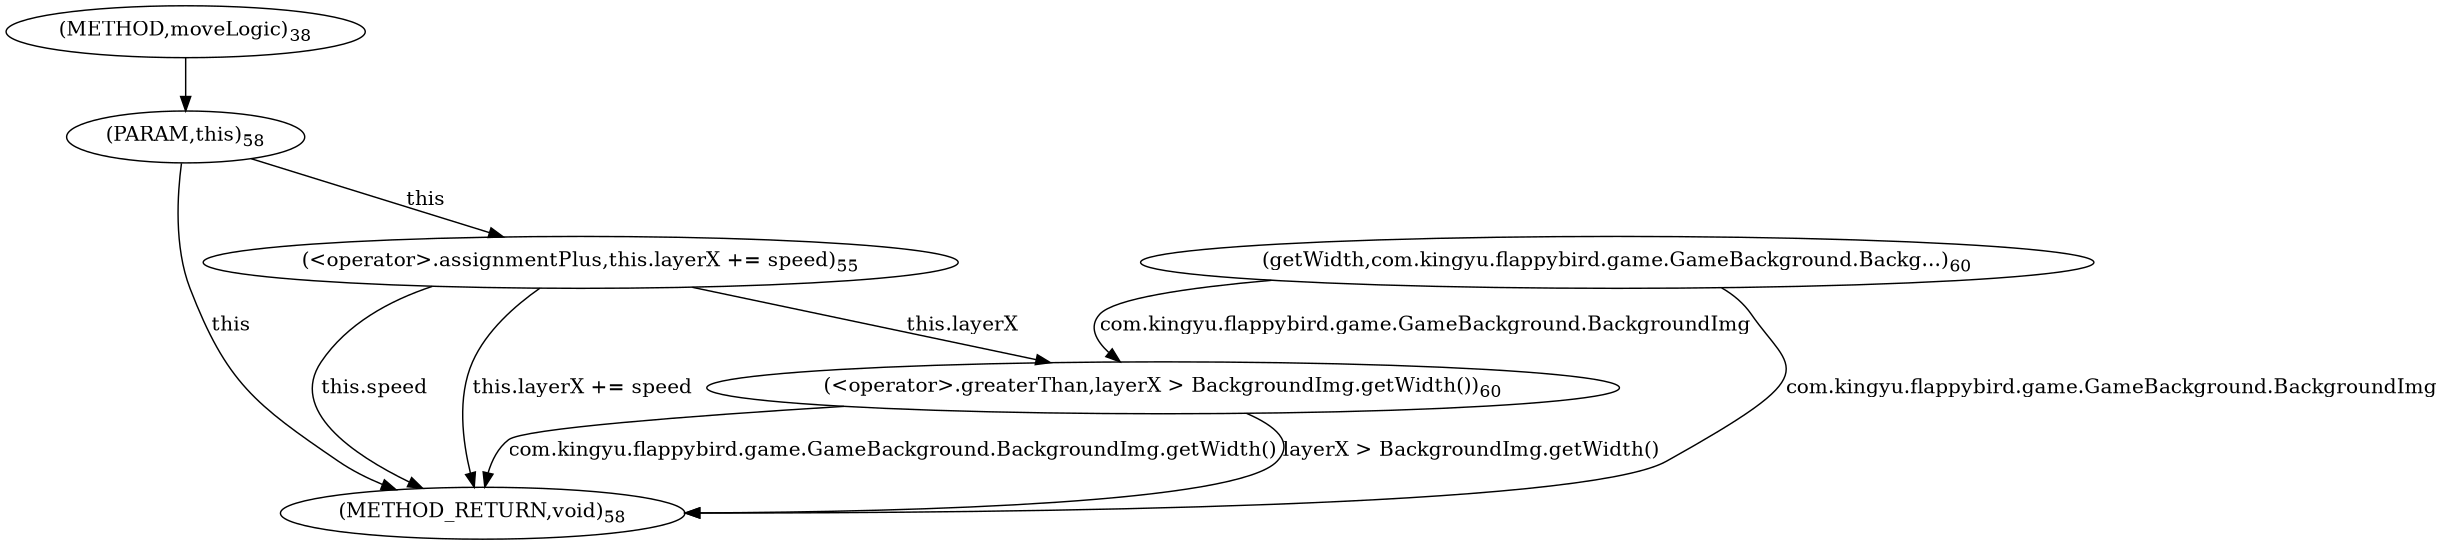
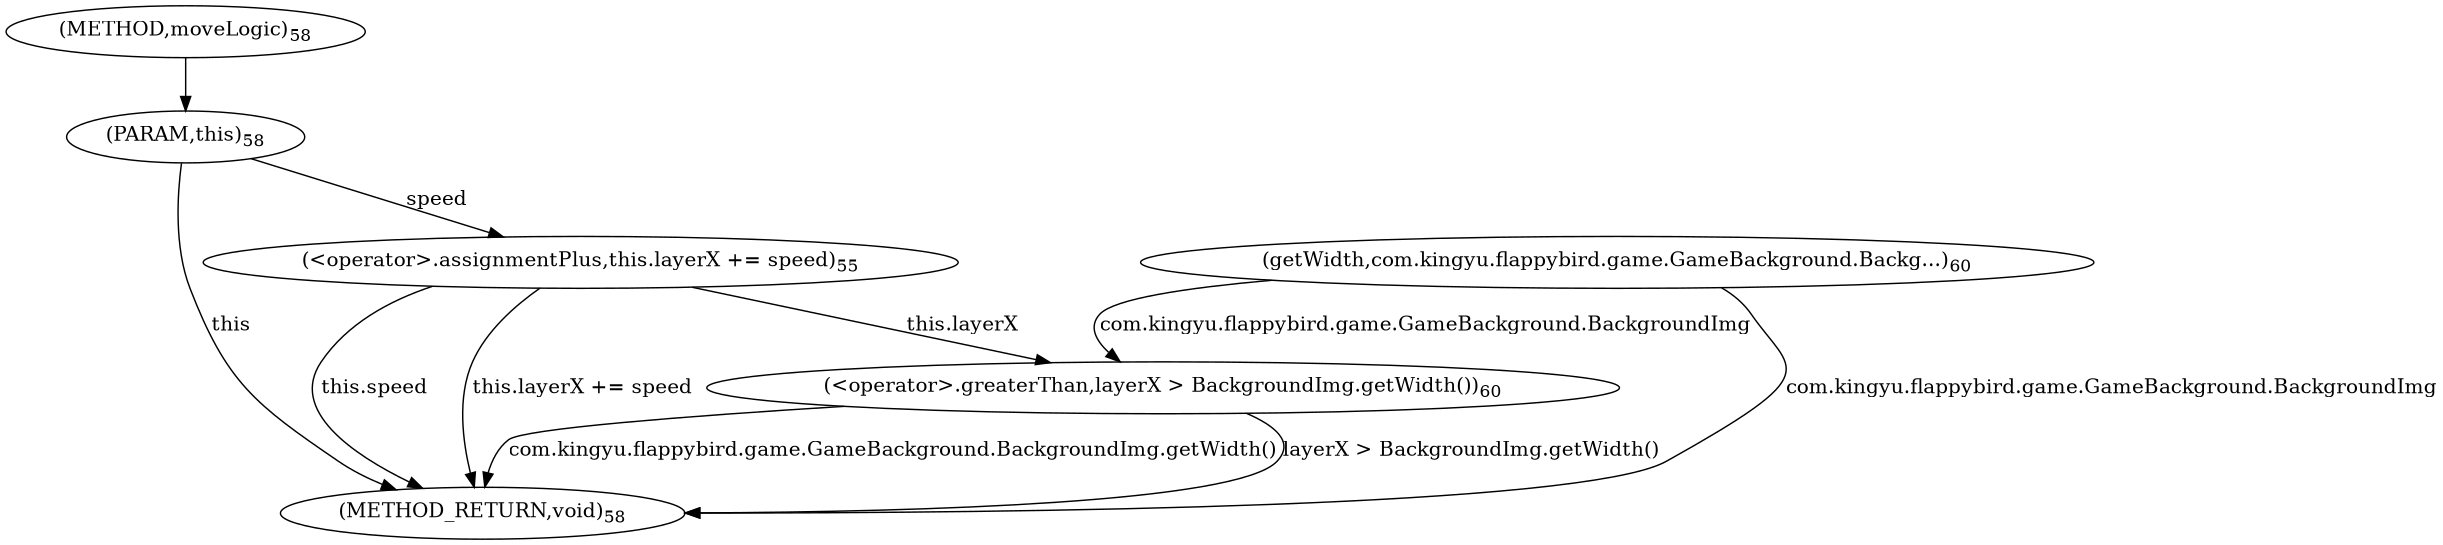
  digraph {
-   n1 [label=<(METHOD,moveLogic)<SUB>38</SUB>>]
+   n1 [label=<(METHOD,moveLogic)<SUB>58</SUB>>]
    n2 [label=<(PARAM,this)<SUB>58</SUB>>]
    n3 [label=<(METHOD_RETURN,void)<SUB>58</SUB>>]
    n4 [label=<(&lt;operator&gt;.assignmentPlus,this.layerX += speed)<SUB>55</SUB>>]
    n5 [label=<(&lt;operator&gt;.greaterThan,layerX &gt; BackgroundImg.getWidth())<SUB>60</SUB>>]
    n6 [label=<(getWidth,com.kingyu.flappybird.game.GameBackground.Backg...)<SUB>60</SUB>>]
    n1 -> n2
    n2 -> n3 [label=this]
-   n2 -> n4 [label=this]
+   n2 -> n4 [label=speed]
    n4 -> n3 [label="this.speed"]
    n4 -> n3 [label="this.layerX += speed"]
    n4 -> n5 [label="this.layerX"]
    n5 -> n3 [label="com.kingyu.flappybird.game.GameBackground.BackgroundImg.getWidth()"]
    n5 -> n3 [label="layerX &gt; BackgroundImg.getWidth()"]
    n6 -> n3 [label="com.kingyu.flappybird.game.GameBackground.BackgroundImg"]
    n6 -> n5 [label="com.kingyu.flappybird.game.GameBackground.BackgroundImg"]
  }
